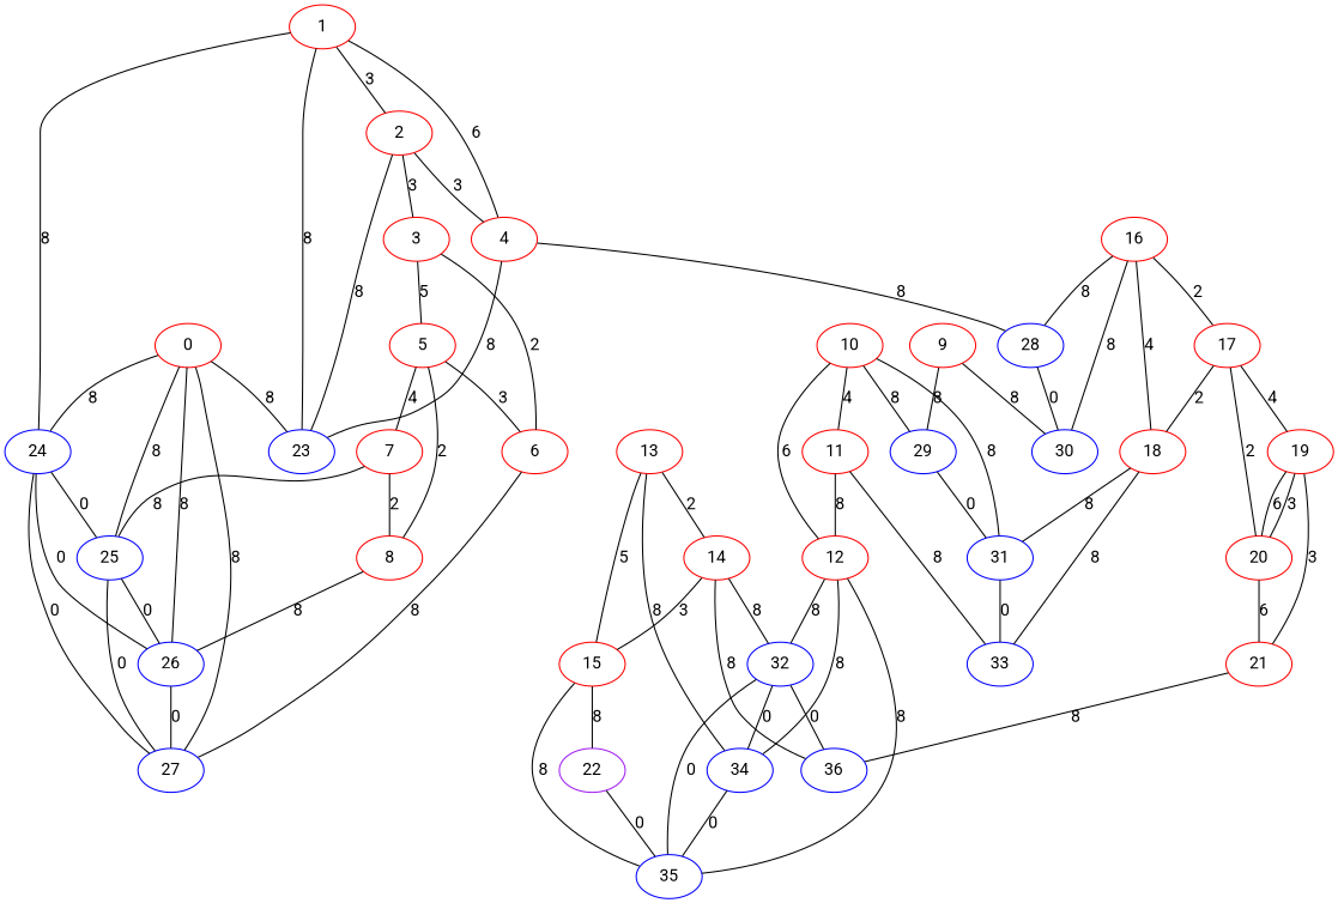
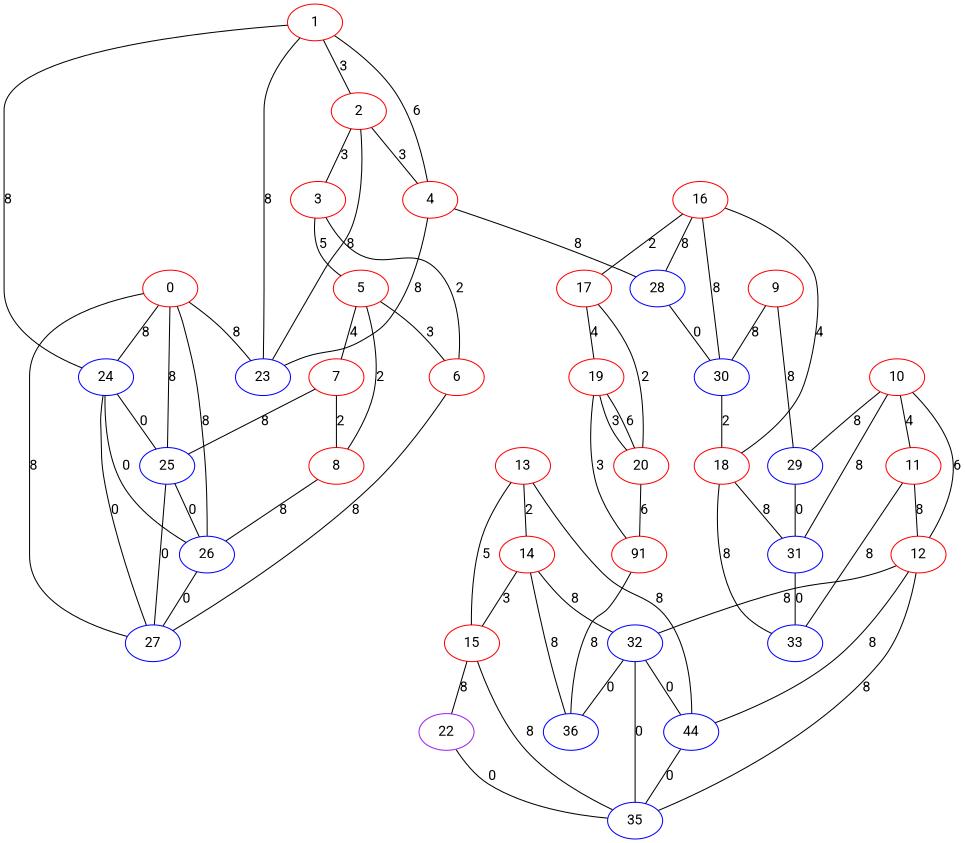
  graph {
    fontname=Roboto
    node [color=red fontname=Roboto weight=1]
    edge [fontname=Roboto]
    23 [color=blue weight=3]
    0
    24 [color=blue weight=3]
    25 [color=blue weight=3]
    26 [color=blue weight=3]
    27 [color=blue weight=3]
    1
    2
    4
    3
    28 [color=blue weight=3]
    5
    6
    7
    8
    30 [color=blue weight=3]
    29 [color=blue weight=3]
    9
    31 [color=blue weight=3]
    10
    11
    12
    33 [color=blue weight=3]
    32 [color=blue weight=3]
-   34 [color=blue weight=3]
+   34 [color=blue weight=3 label=44]
    35 [color=blue weight=3]
    36 [color=blue weight=3]
    13
    14
    15
    22 [color=purple weight=4]
    16
    17
    18
    19
    20
-   21
+   21 [label=91]
    0 -- 23 [label=8]
    0 -- 24 [label=8]
    0 -- 25 [label=8]
    0 -- 26 [label=8]
    0 -- 27 [label=8]
    24 -- 25 [label=0]
    24 -- 26 [label=0]
    24 -- 27 [label=0]
    25 -- 26 [label=0]
    25 -- 27 [label=0]
    26 -- 27 [label=0]
    1 -- 23 [label=8]
    1 -- 24 [label=8]
    1 -- 2 [label=3]
    1 -- 4 [label=6]
    2 -- 23 [label=8]
    2 -- 4 [label=3]
    2 -- 3 [label=3]
    4 -- 23 [label=8]
    4 -- 28 [label=8]
    3 -- 5 [label=5]
    3 -- 6 [label=2]
    28 -- 30 [label=0]
    5 -- 6 [label=3]
    5 -- 7 [label=4]
    5 -- 8 [label=2]
    6 -- 27 [label=8]
    7 -- 25 [label=8]
    7 -- 8 [label=2]
    8 -- 26 [label=8]
    29 -- 31 [label=0]
    9 -- 30 [label=8]
    9 -- 29 [label=8]
    31 -- 33 [label=0]
    10 -- 29 [label=8]
    10 -- 31 [label=8]
    10 -- 11 [label=4]
    10 -- 12 [label=6]
    11 -- 12 [label=8]
    11 -- 33 [label=8]
    12 -- 32 [label=8]
    12 -- 34 [label=8]
    12 -- 35 [label=8]
    32 -- 34 [label=0]
    32 -- 35 [label=0]
    32 -- 36 [label=0]
    34 -- 35 [label=0]
    13 -- 34 [label=8]
    13 -- 14 [label=2]
    13 -- 15 [label=5]
    14 -- 32 [label=8]
    14 -- 36 [label=8]
    14 -- 15 [label=3]
    15 -- 35 [label=8]
    15 -- 22 [label=8]
    22 -- 35 [label=0]
    16 -- 28 [label=8]
    16 -- 30 [label=8]
    16 -- 17 [label=2]
    16 -- 18 [label=4]
-   17 -- 18 [label=2]
+   30 -- 18 [label=2]
    17 -- 19 [label=4]
    17 -- 20 [label=2]
    18 -- 31 [label=8]
    18 -- 33 [label=8]
    19 -- 20 [label=3]
    19 -- 20 [label=6]
    19 -- 21 [label=3]
    20 -- 21 [label=6]
    21 -- 36 [label=8]
  }
